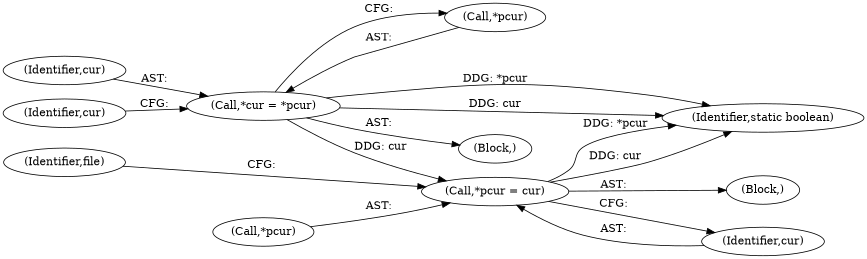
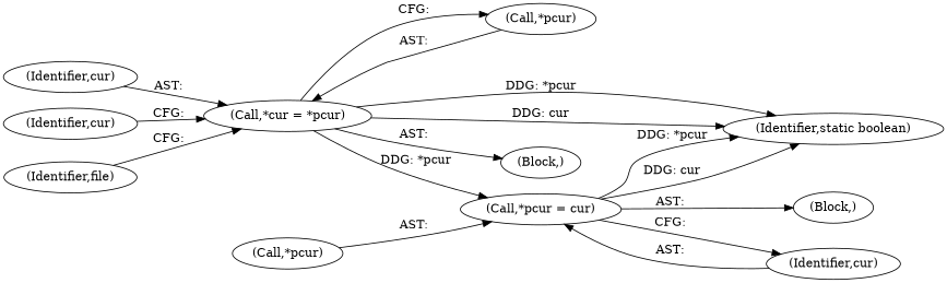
  digraph {
    rankdir=LR
    n1 [label="(Call,*pcur = cur)"]
    n2 [label="(Identifier,static boolean)"]
    n3 [label="(Block,)"]
    n4 [label="(Identifier,cur)"]
    n5 [label="(Call,*cur = *pcur)"]
    n6 [label="(Block,)"]
    n7 [label="(Call,*pcur)"]
    n8 [label="(Identifier,cur)"]
    n9 [label="(Identifier,cur)"]
    n10 [label="(Call,*pcur)"]
    n11 [label="(Identifier,file)"]
    n1 -> n2 [label="DDG: *pcur"]
    n1 -> n2 [label="DDG: cur"]
    n1 -> n3 [label="AST: "]
    n1 -> n4 [label="CFG: "]
    n4 -> n1 [label="AST: "]
-   n5 -> n1 [label="DDG: cur"]
+   n5 -> n1 [label="DDG: *pcur"]
    n5 -> n2 [label="DDG: *pcur"]
    n5 -> n2 [label="DDG: cur"]
    n5 -> n6 [label="AST: "]
    n5 -> n7 [label="CFG: "]
    n7 -> n5 [label="AST: "]
    n8 -> n5 [label="AST: "]
    n9 -> n5 [label="CFG: "]
    n10 -> n1 [label="AST: "]
-   n11 -> n1 [label="CFG: "]
+   n11 -> n5 [label="CFG: "]
  }
